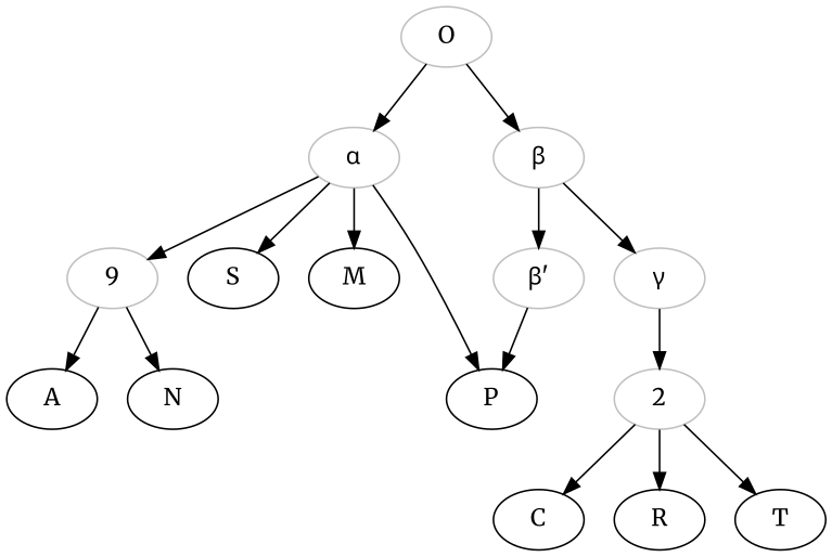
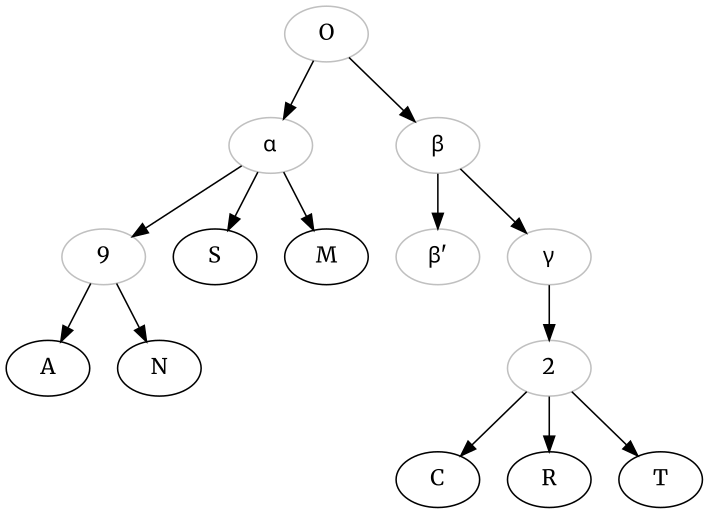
  digraph {
    fontname=Merriweather
    node [fontname=Merriweather]
    edge [fontname=Merriweather]
    O [color=grey]
    n2 [color=grey label="α"]
    n3 [color=grey label="β"]
    n4 [color=grey label=9]
    S
    M
-   P
    n8 [color=grey label="β'"]
    n9 [color=grey label="γ"]
    A
    N
    2 [color=grey]
    C
    R
    T
    O -> n2
    O -> n3
    n2 -> n4
    n2 -> S
    n2 -> M
-   n2 -> P
    n3 -> n8
    n3 -> n9
    n4 -> A
    n4 -> N
-   n8 -> P
    n9 -> 2
    2 -> C
    2 -> R
    2 -> T
  }
